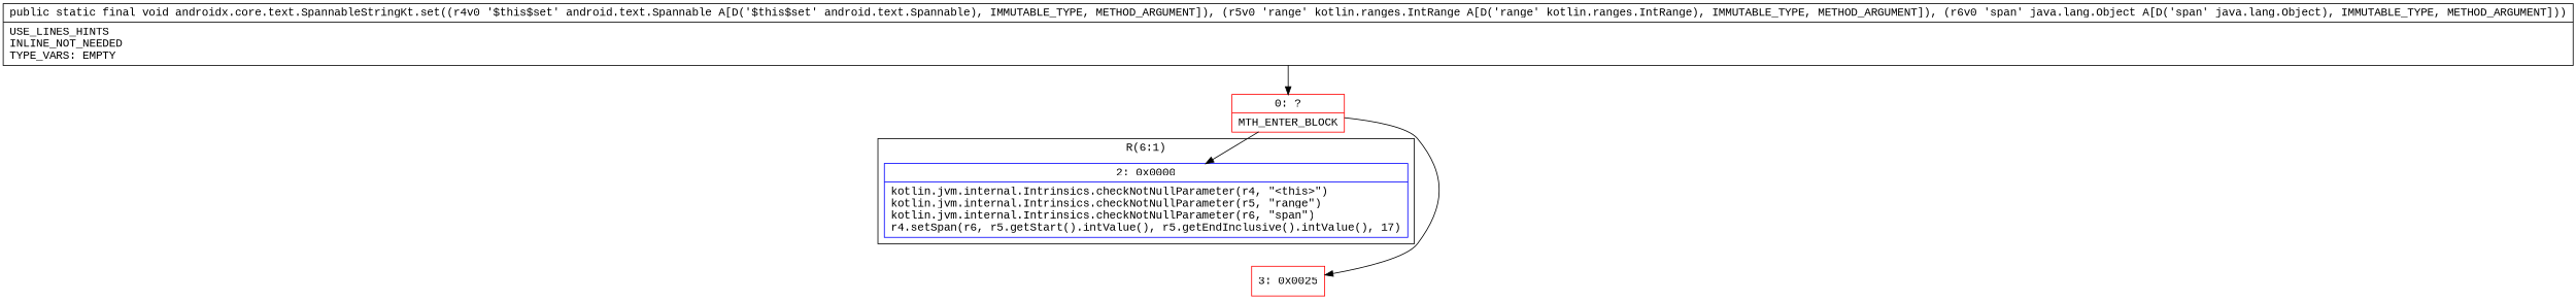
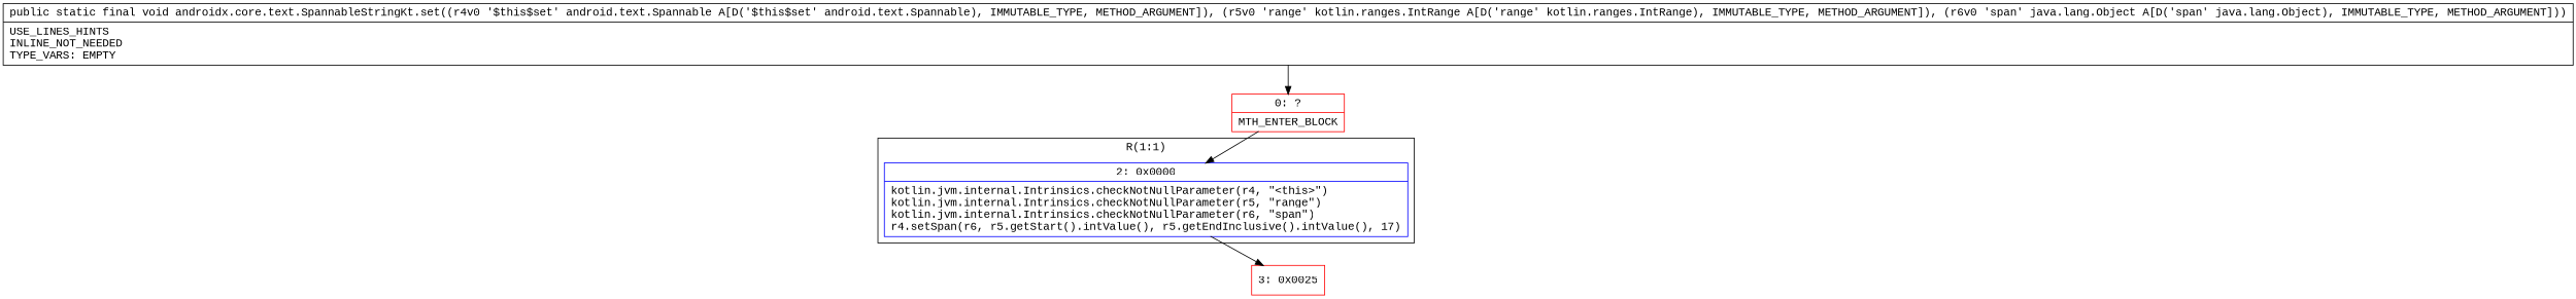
  digraph {
    fontname="Liberation Mono"
    node [color=red fontname="Liberation Mono" shape=record]
    edge [fontname="Liberation Mono"]
    n1 [color=blue label="{2\:\ 0x0000|kotlin.jvm.internal.Intrinsics.checkNotNullParameter(r4, \"\<this\>\")\lkotlin.jvm.internal.Intrinsics.checkNotNullParameter(r5, \"range\")\lkotlin.jvm.internal.Intrinsics.checkNotNullParameter(r6, \"span\")\lr4.setSpan(r6, r5.getStart().intValue(), r5.getEndInclusive().intValue(), 17)\l}"]
    n2 [label="{3\:\ 0x0025}"]
    n3 [label="{0\:\ ?|MTH_ENTER_BLOCK\l}"]
    n4 [label="{public static final void androidx.core.text.SpannableStringKt.set((r4v0 '$this$set' android.text.Spannable A[D('$this$set' android.text.Spannable), IMMUTABLE_TYPE, METHOD_ARGUMENT]), (r5v0 'range' kotlin.ranges.IntRange A[D('range' kotlin.ranges.IntRange), IMMUTABLE_TYPE, METHOD_ARGUMENT]), (r6v0 'span' java.lang.Object A[D('span' java.lang.Object), IMMUTABLE_TYPE, METHOD_ARGUMENT]))  | USE_LINES_HINTS\lINLINE_NOT_NEEDED\lTYPE_VARS: EMPTY\l}" color=""]
    subgraph cluster_1 {
-     label="R(6:1)"
+     label="R(1:1)"
      n1
    }
-   n3 -> n2
+   n1 -> n2
    n3 -> n1
    n4 -> n3
  }
